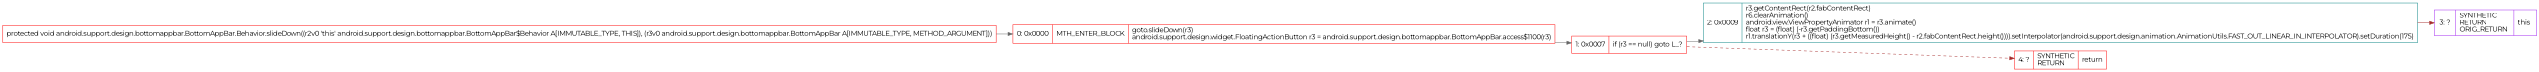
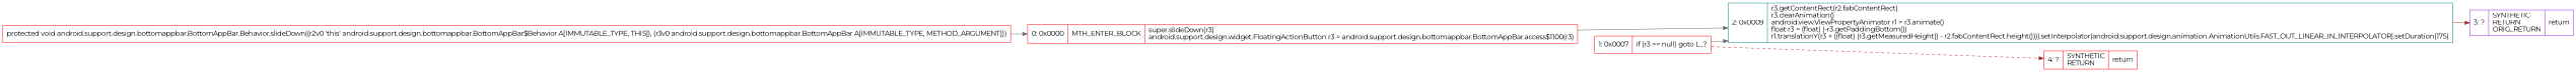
  digraph {
    fontname=Montserrat
    rankdir=LR
    node [color=red fontname=Montserrat shape=record]
    edge [color=gray40 fontname=Montserrat style=solid]
-   n1 [label="{0\:\ 0x0000|MTH_ENTER_BLOCK\l|goto.slideDown(r3)\landroid.support.design.widget.FloatingActionButton r3 = android.support.design.bottomappbar.BottomAppBar.access$1100(r3)\l}"]
+   n1 [label="{0\:\ 0x0000|MTH_ENTER_BLOCK\l|super.slideDown(r3)\landroid.support.design.widget.FloatingActionButton r3 = android.support.design.bottomappbar.BottomAppBar.access$1100(r3)\l}"]
    n2 [label="{1\:\ 0x0007|if (r3 == null) goto L_?\l}"]
-   n3 [color=teal label="{2\:\ 0x0009|r3.getContentRect(r2.fabContentRect)\lr6.clearAnimation()\landroid.view.ViewPropertyAnimator r1 = r3.animate()\lfloat r3 = (float) (\-r3.getPaddingBottom())\lr1.translationY(r3 + ((float) (r3.getMeasuredHeight() \- r2.fabContentRect.height()))).setInterpolator(android.support.design.animation.AnimationUtils.FAST_OUT_LINEAR_IN_INTERPOLATOR).setDuration(175)\l}"]
+   n3 [color=teal label="{2\:\ 0x0009|r3.getContentRect(r2.fabContentRect)\lr3.clearAnimation()\landroid.view.ViewPropertyAnimator r1 = r3.animate()\lfloat r3 = (float) (\-r3.getPaddingBottom())\lr1.translationY(r3 + ((float) (r3.getMeasuredHeight() \- r2.fabContentRect.height()))).setInterpolator(android.support.design.animation.AnimationUtils.FAST_OUT_LINEAR_IN_INTERPOLATOR).setDuration(175)\l}"]
    n4 [label="{4\:\ ?|SYNTHETIC\lRETURN\l|return\l}"]
-   n5 [color=purple label="{3\:\ ?|SYNTHETIC\lRETURN\lORIG_RETURN\l|this\l}"]
+   n5 [color=purple label="{3\:\ ?|SYNTHETIC\lRETURN\lORIG_RETURN\l|return\l}"]
    n6 [label="{protected void android.support.design.bottomappbar.BottomAppBar.Behavior.slideDown((r2v0 'this' android.support.design.bottomappbar.BottomAppBar$Behavior A[IMMUTABLE_TYPE, THIS]), (r3v0 android.support.design.bottomappbar.BottomAppBar A[IMMUTABLE_TYPE, METHOD_ARGUMENT])) }"]
-   n1 -> n2
+   n1 -> n3
    n2 -> n3
    n2 -> n4 [color=brown style=dashed]
    n3 -> n5 [color=brown]
    n6 -> n1
  }
